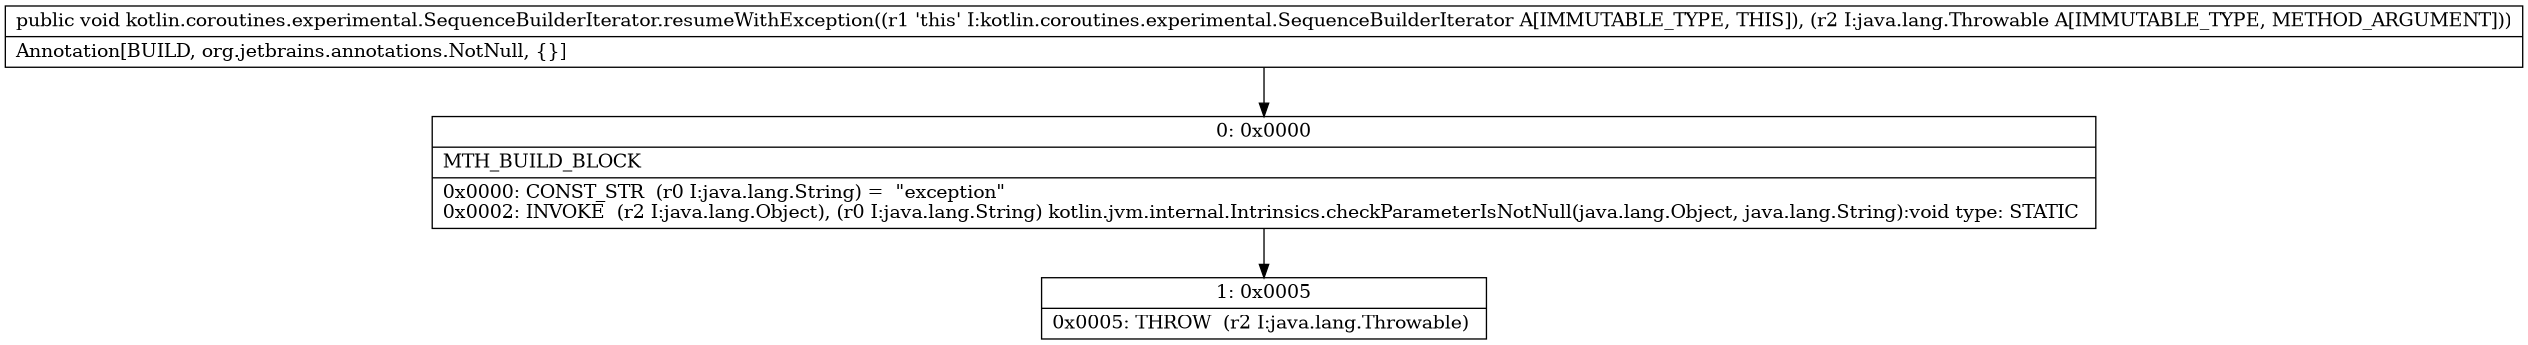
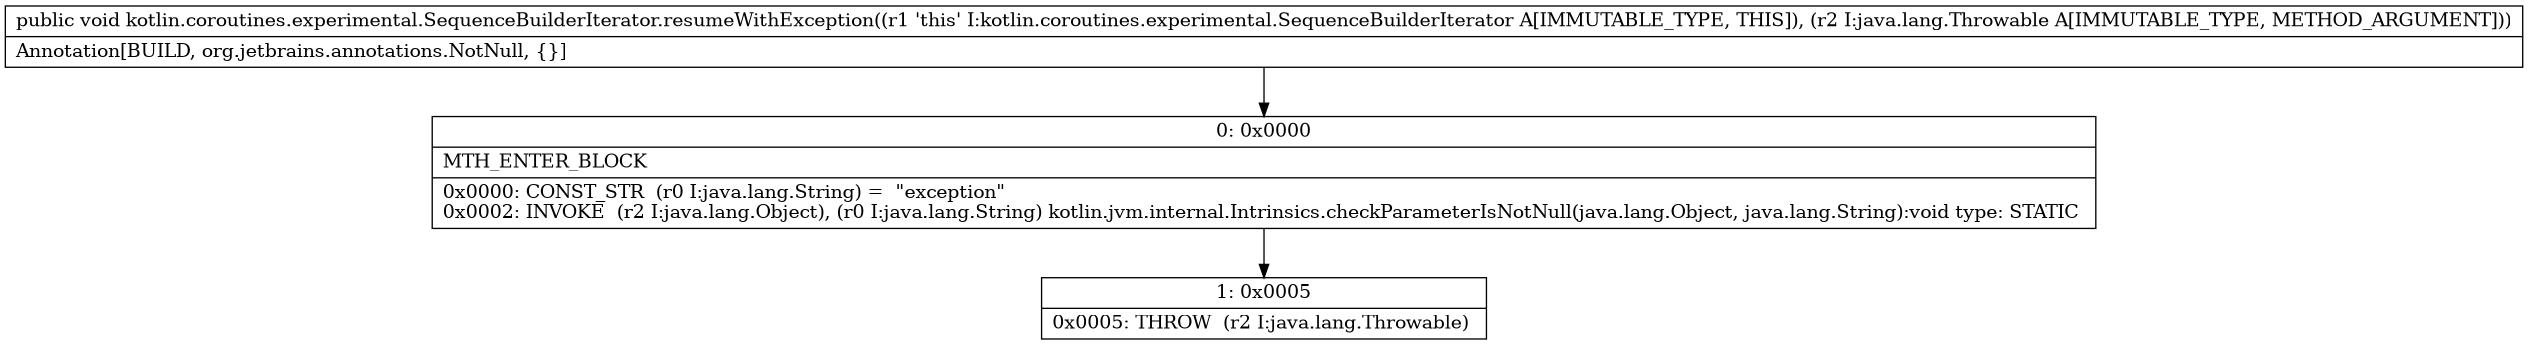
  digraph {
    node [shape=record]
-   n1 [label="{0\:\ 0x0000|MTH_BUILD_BLOCK\l|0x0000: CONST_STR  (r0 I:java.lang.String) =  \"exception\" \l0x0002: INVOKE  (r2 I:java.lang.Object), (r0 I:java.lang.String) kotlin.jvm.internal.Intrinsics.checkParameterIsNotNull(java.lang.Object, java.lang.String):void type: STATIC \l}"]
+   n1 [label="{0\:\ 0x0000|MTH_ENTER_BLOCK\l|0x0000: CONST_STR  (r0 I:java.lang.String) =  \"exception\" \l0x0002: INVOKE  (r2 I:java.lang.Object), (r0 I:java.lang.String) kotlin.jvm.internal.Intrinsics.checkParameterIsNotNull(java.lang.Object, java.lang.String):void type: STATIC \l}"]
    n2 [label="{1\:\ 0x0005|0x0005: THROW  (r2 I:java.lang.Throwable) \l}"]
    n3 [label="{public void kotlin.coroutines.experimental.SequenceBuilderIterator.resumeWithException((r1 'this' I:kotlin.coroutines.experimental.SequenceBuilderIterator A[IMMUTABLE_TYPE, THIS]), (r2 I:java.lang.Throwable A[IMMUTABLE_TYPE, METHOD_ARGUMENT]))  | Annotation[BUILD, org.jetbrains.annotations.NotNull, \{\}]\l}"]
    n1 -> n2
    n3 -> n1
  }
